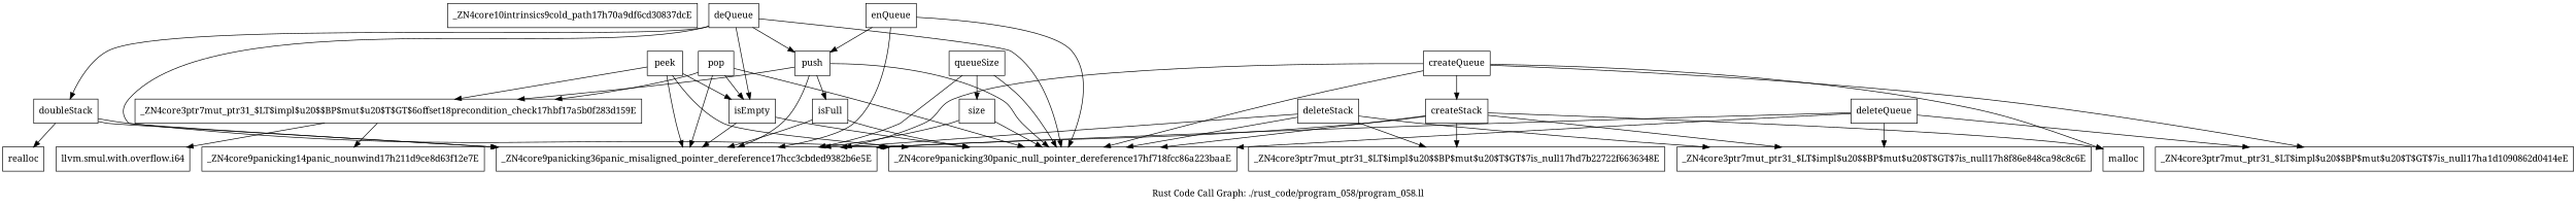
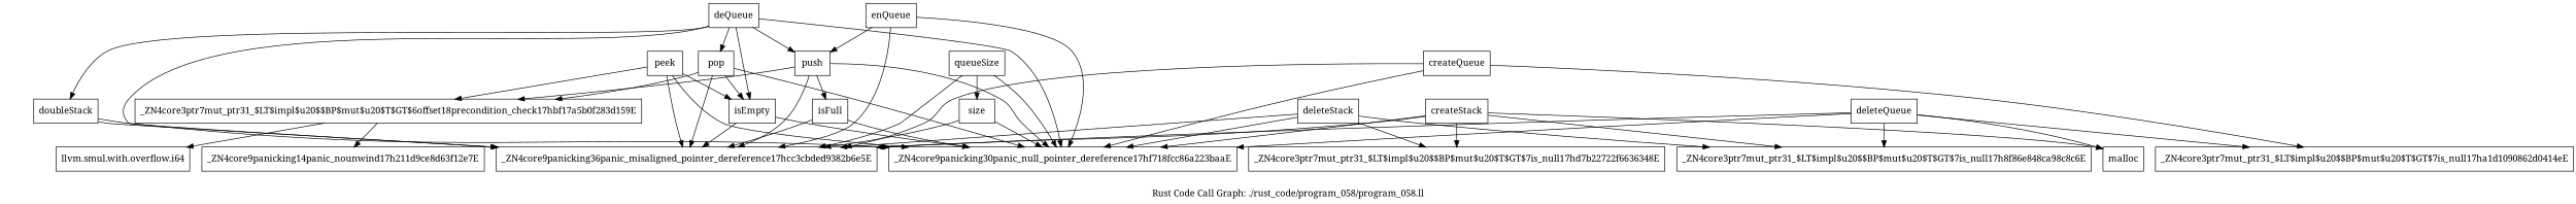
  digraph {
    fontname="Noto Serif"
    label="Rust Code Call Graph: ./rust_code/program_058/program_058.ll"
    node [fontname="Noto Serif" shape=record]
    edge [fontname="Noto Serif"]
-   n1 [label="{_ZN4core10intrinsics9cold_path17h70a9df6cd30837dcE}"]
    n2 [label="{_ZN4core3ptr7mut_ptr31_$LT$impl$u20$$BP$mut$u20$T$GT$6offset18precondition_check17hbf17a5b0f283d159E}"]
    n3 [label="{llvm.smul.with.overflow.i64}"]
    n4 [label="{_ZN4core9panicking14panic_nounwind17h211d9ce8d63f12e7E}"]
    n5 [label="{_ZN4core3ptr7mut_ptr31_$LT$impl$u20$$BP$mut$u20$T$GT$7is_null17h8f86e848ca98c8c6E}"]
    n6 [label="{_ZN4core3ptr7mut_ptr31_$LT$impl$u20$$BP$mut$u20$T$GT$7is_null17ha1d1090862d0414eE}"]
    n7 [label="{_ZN4core3ptr7mut_ptr31_$LT$impl$u20$$BP$mut$u20$T$GT$7is_null17hd7b22722f6636348E}"]
    n8 [label="{createStack}"]
    n9 [label="{malloc}"]
    n10 [label="{_ZN4core9panicking36panic_misaligned_pointer_dereference17hcc3cbded9382b6e5E}"]
    n11 [label="{_ZN4core9panicking30panic_null_pointer_dereference17hf718fcc86a223baaE}"]
    n12 [label="{isEmpty}"]
    n13 [label="{size}"]
    n14 [label="{isFull}"]
    n15 [label="{doubleStack}"]
-   n16 [label="{realloc}"]
    n17 [label="{push}"]
    n18 [label="{pop}"]
    n19 [label="{peek}"]
    n20 [label="{deleteStack}"]
    n21 [label="{queueSize}"]
    n22 [label="{createQueue}"]
    n23 [label="{enQueue}"]
    n24 [label="{deQueue}"]
    n25 [label="{deleteQueue}"]
    n2 -> n3
    n2 -> n4
    n8 -> n5
    n8 -> n7
    n8 -> n9
    n8 -> n10
    n8 -> n11
    n12 -> n10
    n12 -> n11
    n13 -> n10
    n13 -> n11
    n14 -> n10
    n14 -> n11
    n15 -> n10
    n15 -> n11
-   n15 -> n16
    n17 -> n2
    n17 -> n10
    n17 -> n11
    n17 -> n14
    n18 -> n2
    n18 -> n10
    n18 -> n11
    n18 -> n12
    n19 -> n2
    n19 -> n10
    n19 -> n11
    n19 -> n12
    n20 -> n5
    n20 -> n7
    n20 -> n10
    n20 -> n11
    n21 -> n10
    n21 -> n11
    n21 -> n13
    n22 -> n6
-   n22 -> n8
-   n22 -> n9
+   n25 -> n9
    n22 -> n10
    n22 -> n11
    n23 -> n10
    n23 -> n11
    n23 -> n17
    n24 -> n10
    n24 -> n11
    n24 -> n12
    n24 -> n15
    n24 -> n17
+   n24 -> n18
    n25 -> n5
    n25 -> n6
    n25 -> n10
    n25 -> n11
  }
